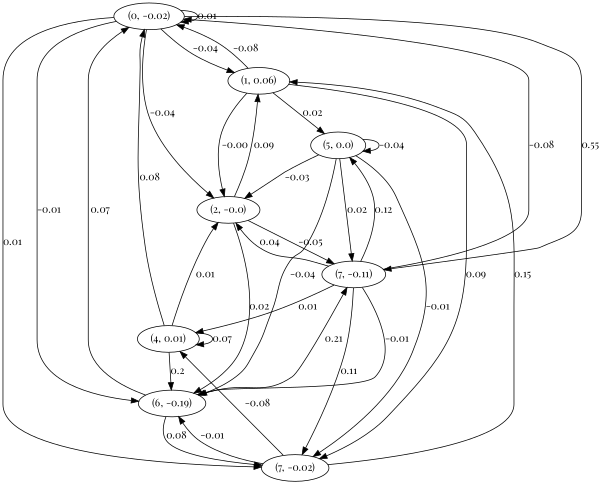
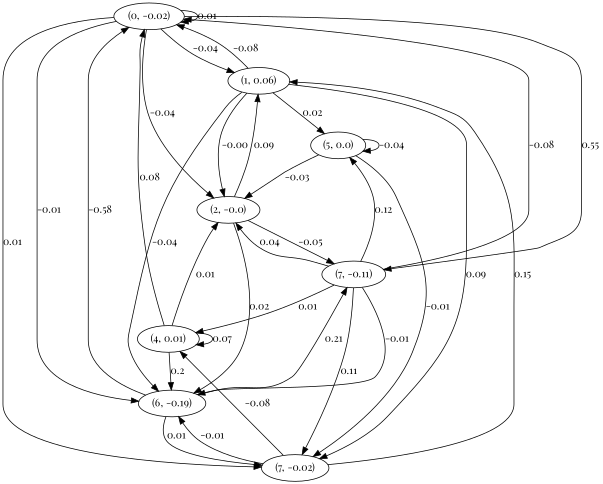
  digraph {
    fontname="Playfair Display"
    node [fontname="Playfair Display"]
    edge [fontname="Playfair Display"]
    n1 [label="(0, -0.02)"]
    n2 [label="(1, 0.06)"]
    n3 [label="(2, -0.0)"]
    n4 [label="(7, -0.02)"]
    n5 [label="(6, -0.19)"]
    n6 [label="(7, -0.11)"]
    n7 [label="(5, 0.0)"]
    n8 [label="(4, 0.01)"]
    n1 -> n1 [label=0.01]
    n1 -> n2 [label=-0.04]
    n1 -> n3 [label=-0.04]
    n1 -> n4 [label=0.01]
    n1 -> n5 [label=-0.01]
    n1 -> n6 [label=0.55]
    n2 -> n1 [label=-0.08]
    n2 -> n3 [label=-0.00]
    n2 -> n4 [label=0.09]
    n2 -> n7 [label=0.02]
    n3 -> n2 [label=0.09]
    n3 -> n5 [label=0.02]
    n3 -> n6 [label=-0.05]
    n4 -> n2 [label=0.15]
    n4 -> n5 [label=-0.01]
    n4 -> n8 [label=-0.08]
-   n5 -> n1 [label=0.07]
-   n5 -> n4 [label=0.08]
+   n5 -> n1 [label=-0.58]
+   n5 -> n4 [label=0.01]
    n5 -> n6 [label=0.21]
    n6 -> n1 [label=-0.08]
    n6 -> n3 [label=0.04]
    n6 -> n4 [label=0.11]
    n6 -> n5 [label=-0.01]
    n6 -> n7 [label=0.12]
    n6 -> n8 [label=0.01]
    n7 -> n3 [label=-0.03]
    n7 -> n4 [label=-0.01]
-   n7 -> n5 [label=-0.04]
-   n7 -> n6 [label=0.02]
+   n2 -> n5 [label=-0.04]
    n7 -> n7 [label=-0.04]
    n8 -> n1 [label=0.08]
    n8 -> n3 [label=0.01]
    n8 -> n5 [label=0.2]
    n8 -> n8 [label=0.07]
  }
